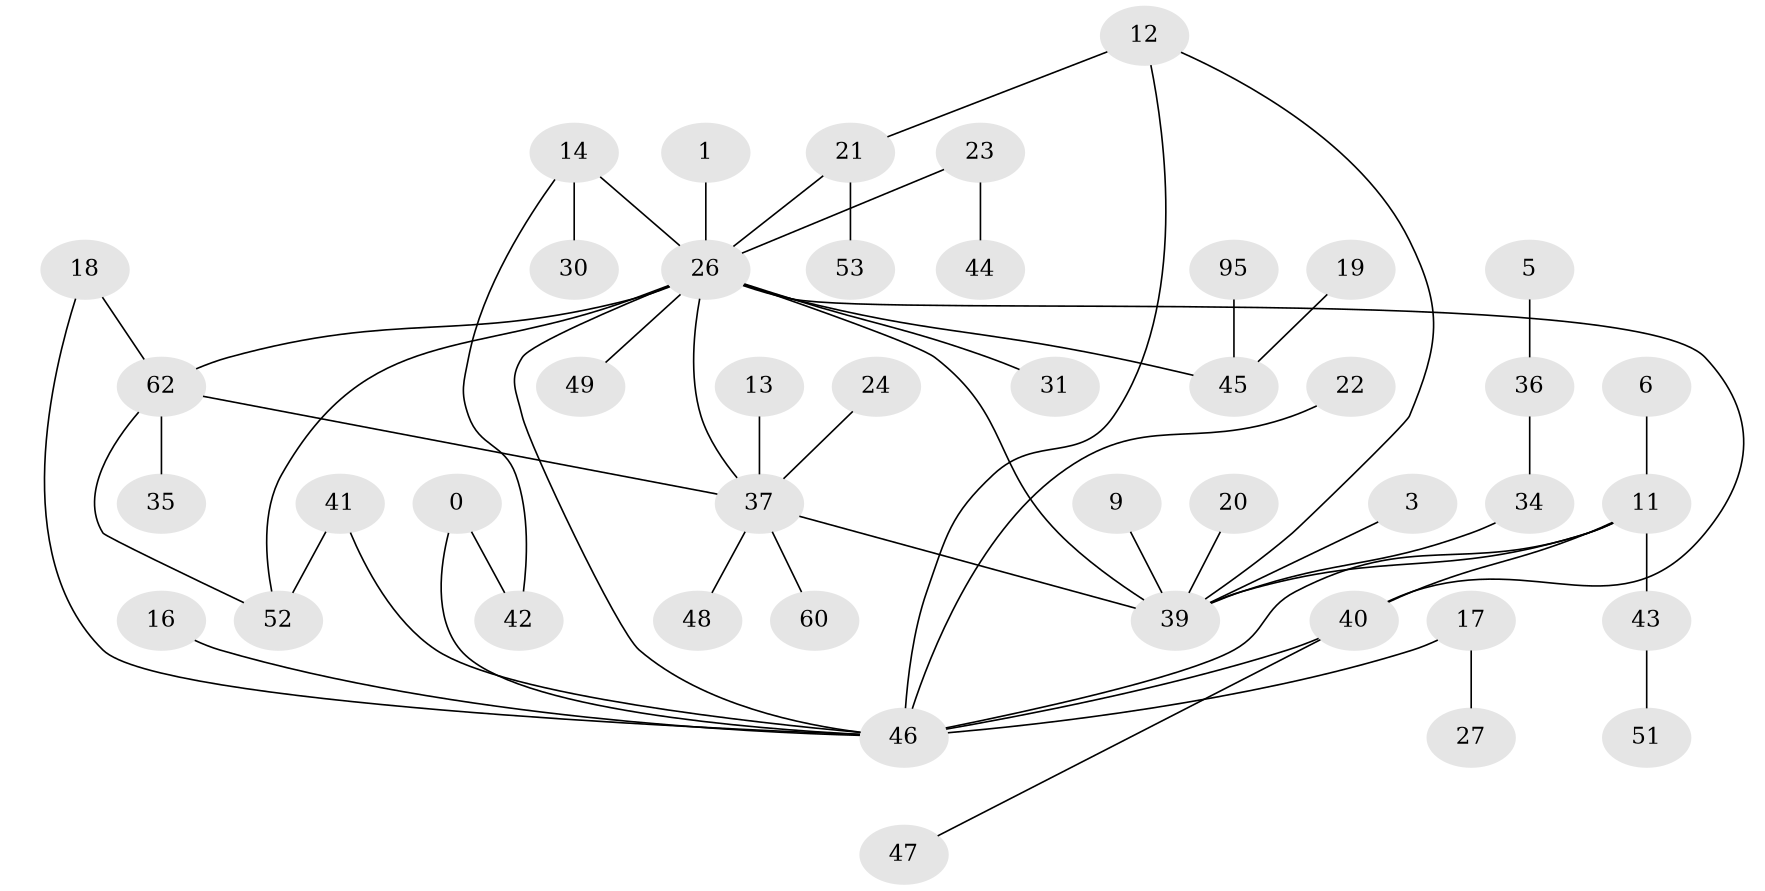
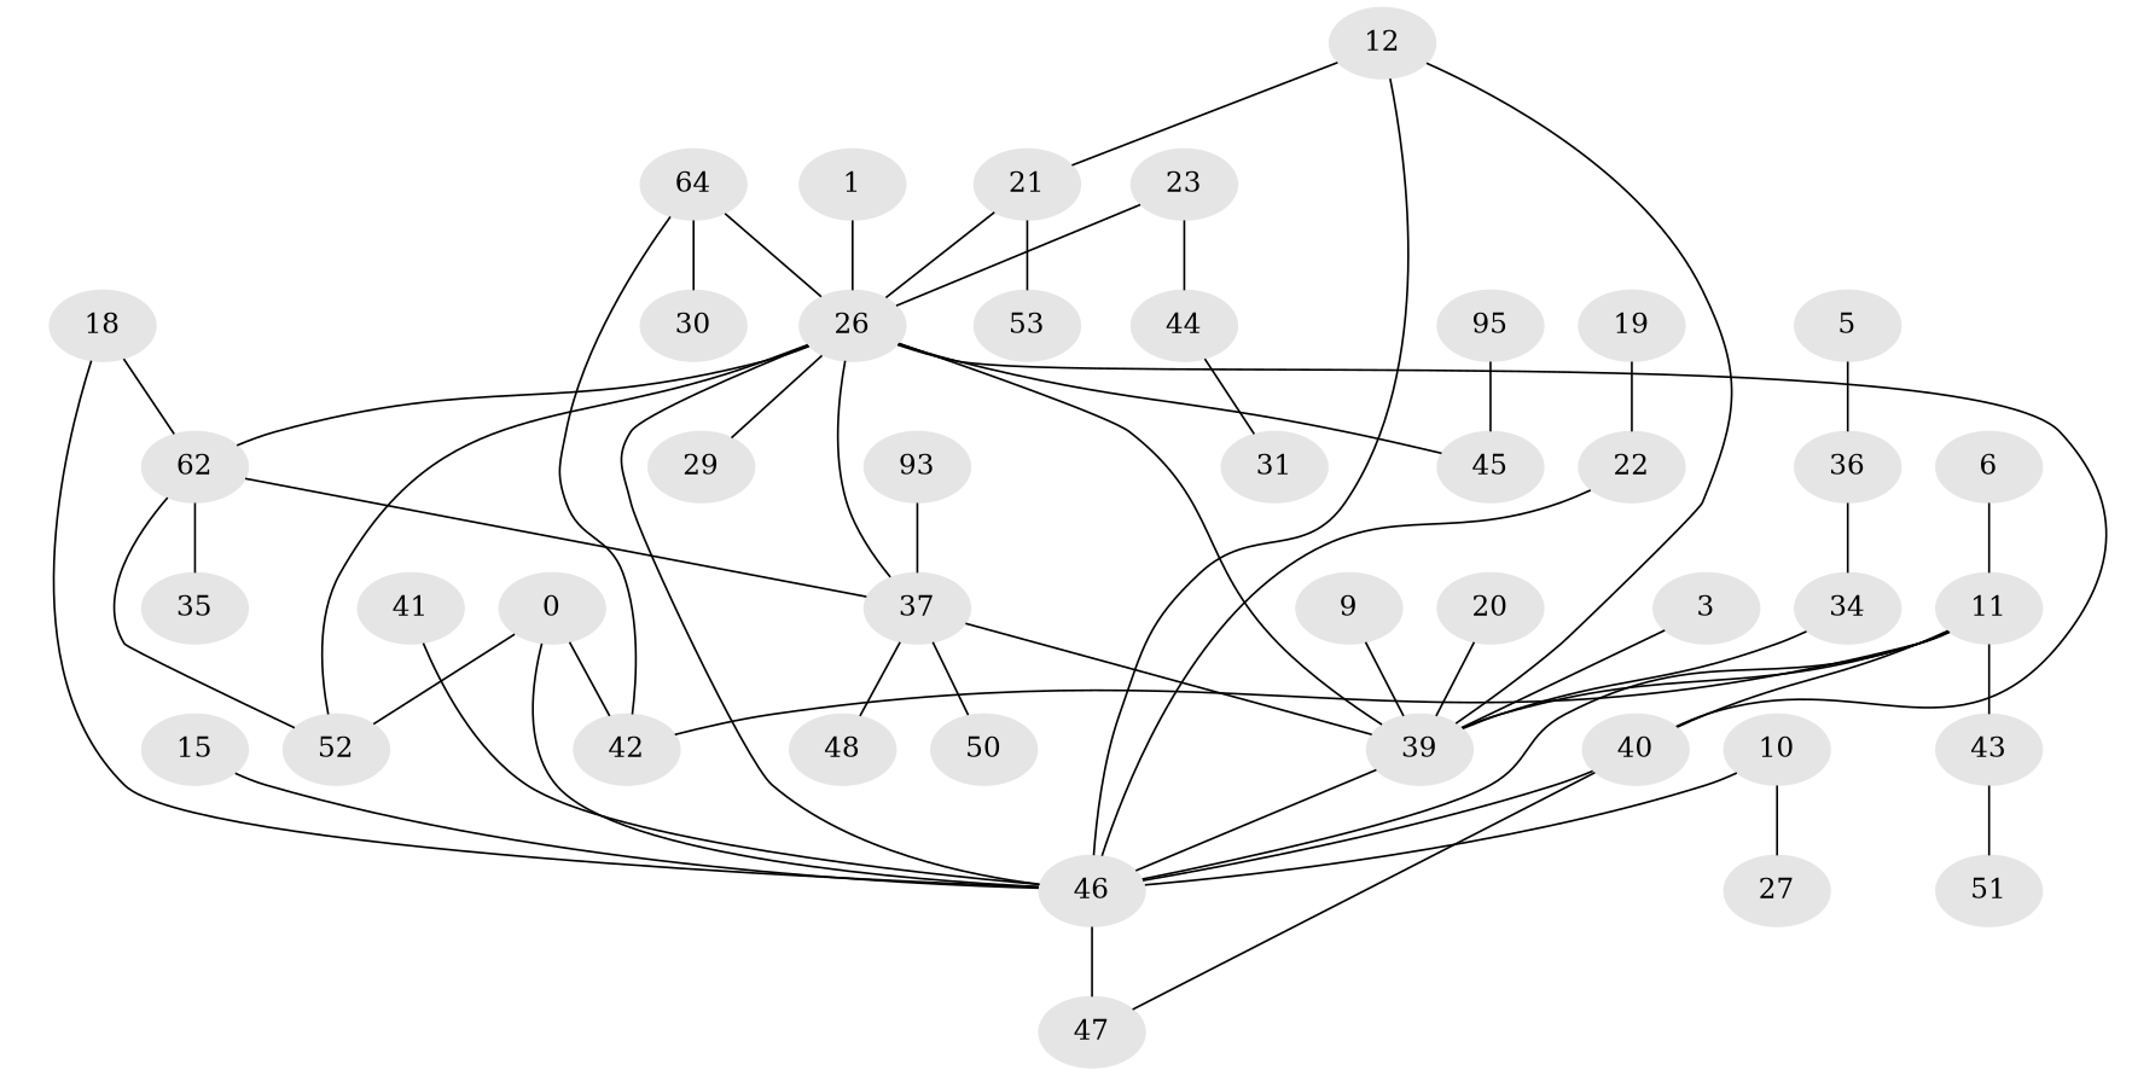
  graph {
    fontname="DejaVu Serif"
    node [color=gray90 fontname="DejaVu Serif" style=filled]
    edge [fontname="DejaVu Serif" weight=1.0]
    1
    26
-   49
+   49 [label=29]
    39
    46
    37
    40
    n8 [label=62]
    45
    31
    52
    3
    5
    36
    34
    6
    11
    42
    43
    47
    n21 [label=0]
    9
-   10 [label=17]
+   10
    27
    48
-   50 [label=60]
+   50
    51
    12
    21
    53
-   13
-   14
+   13 [label=93]
+   14 [label=64]
    30
-   16
+   16 [label=15]
    18
    35
    19
    20
    22
    23
    44
-   24
    n43 [label=95]
    41
    1 -- 26
    26 -- 49
    26 -- 39
    26 -- 46
    26 -- 37
    26 -- 40
    26 -- n8
    26 -- 45
-   26 -- 31
+   44 -- 31
    26 -- 52
+   39 -- 46
+   46 -- 47 [weight=2.0]
    37 -- 39
    37 -- 48
    37 -- 50
    40 -- 46
    40 -- 47
    n8 -- 37
    n8 -- 52
    n8 -- 35
    3 -- 39
    5 -- 36
    36 -- 34
    34 -- 39
    6 -- 11
    11 -- 39
    11 -- 46
    11 -- 40
+   11 -- 42
    11 -- 43
    43 -- 51
    n21 -- 46
    n21 -- 42
    9 -- 39
    10 -- 46
    10 -- 27
    12 -- 39
    12 -- 46
    12 -- 21
    21 -- 26
    21 -- 53
    13 -- 37
    14 -- 26
    14 -- 42
    14 -- 30
    16 -- 46
    18 -- 46
    18 -- n8
-   19 -- 45
+   19 -- 22
    20 -- 39
    22 -- 46
    23 -- 26
    23 -- 44
-   24 -- 37
    n43 -- 45
    41 -- 46 [weight=2.0]
-   41 -- 52
+   n21 -- 52
  }
